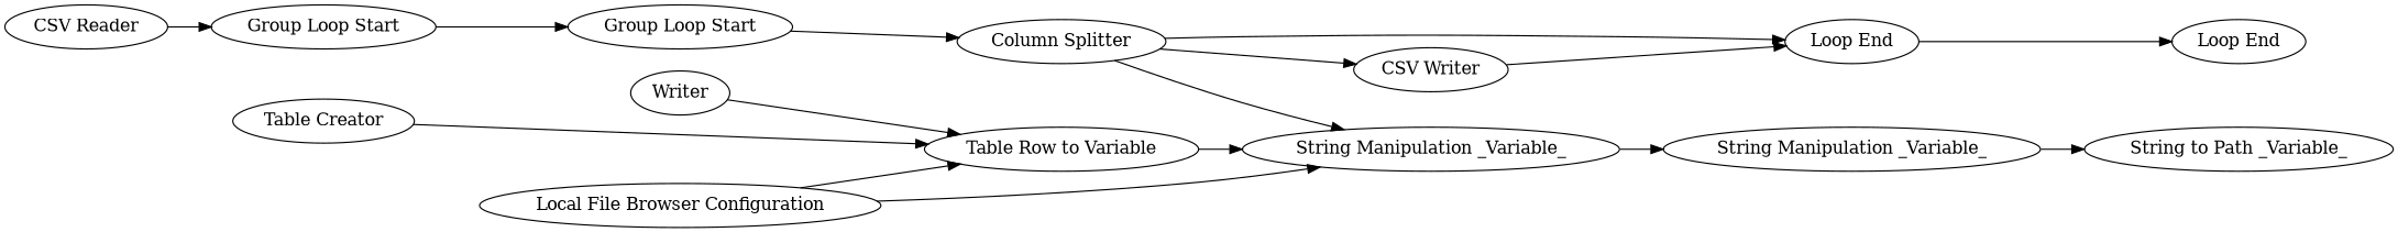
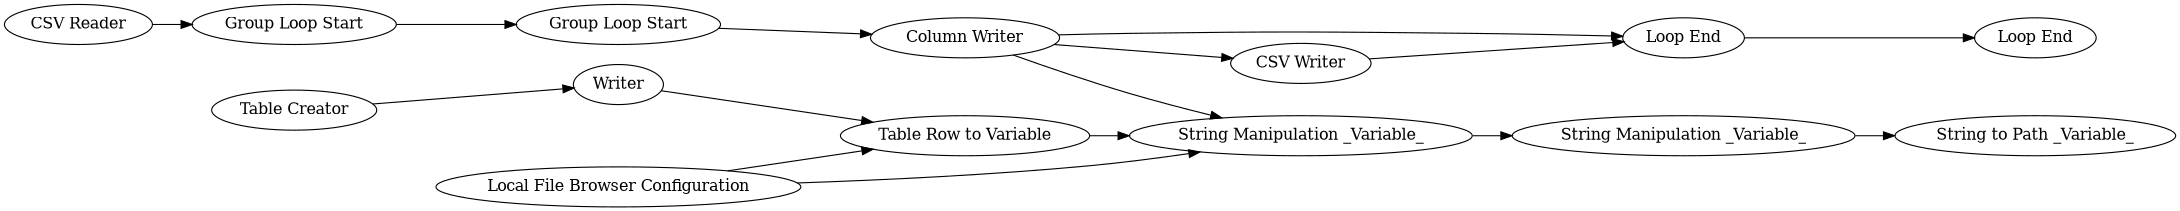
  digraph {
    rankdir=LR
    n1 [label="String Manipulation _Variable_"]
    n2 [label="String Manipulation _Variable_"]
    n3 [label="String to Path _Variable_"]
    n4 [label="CSV Reader"]
    n5 [label="Group Loop Start"]
    n6 [label="Group Loop Start"]
-   n7 [label="Column Splitter"]
+   n7 [label="Column Writer"]
    n8 [label="Table Creator"]
    n9 [label=Writer]
    n10 [label="Table Row to Variable"]
    n11 [label="Local File Browser Configuration"]
    n12 [label="Loop End"]
    n13 [label="Loop End"]
    n14 [label="CSV Writer"]
    n1 -> n2
    n2 -> n3
    n4 -> n5
    n5 -> n6
    n6 -> n7
    n7 -> n1
    n7 -> n12
    n7 -> n14
-   n8 -> n10
+   n8 -> n9
    n9 -> n10
    n10 -> n1
    n11 -> n1
    n11 -> n10
    n12 -> n13
    n14 -> n12
  }
